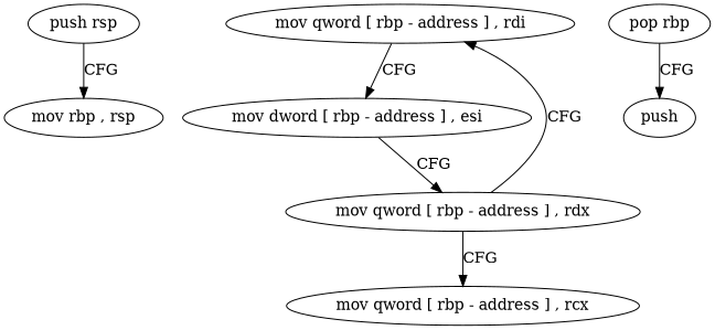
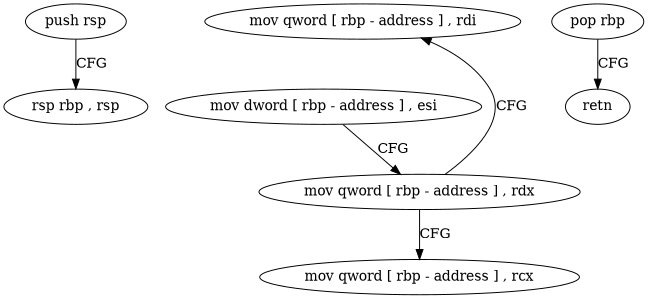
  digraph {
    n1 [label="push rsp"]
-   n2 [label="mov rbp , rsp"]
+   n2 [label="rsp rbp , rsp"]
    n3 [label="mov qword [ rbp - address ] , rdi"]
    n4 [label="mov dword [ rbp - address ] , esi"]
    n5 [label="mov qword [ rbp - address ] , rdx"]
    n6 [label="mov qword [ rbp - address ] , rcx"]
    n7 [label="pop rbp"]
-   n8 [label=push]
+   n8 [label=retn]
    n1 -> n2 [label=CFG]
-   n3 -> n4 [label=CFG]
    n4 -> n5 [label=CFG]
    n5 -> n3 [label=CFG]
    n5 -> n6 [label=CFG]
    n7 -> n8 [label=CFG]
  }
